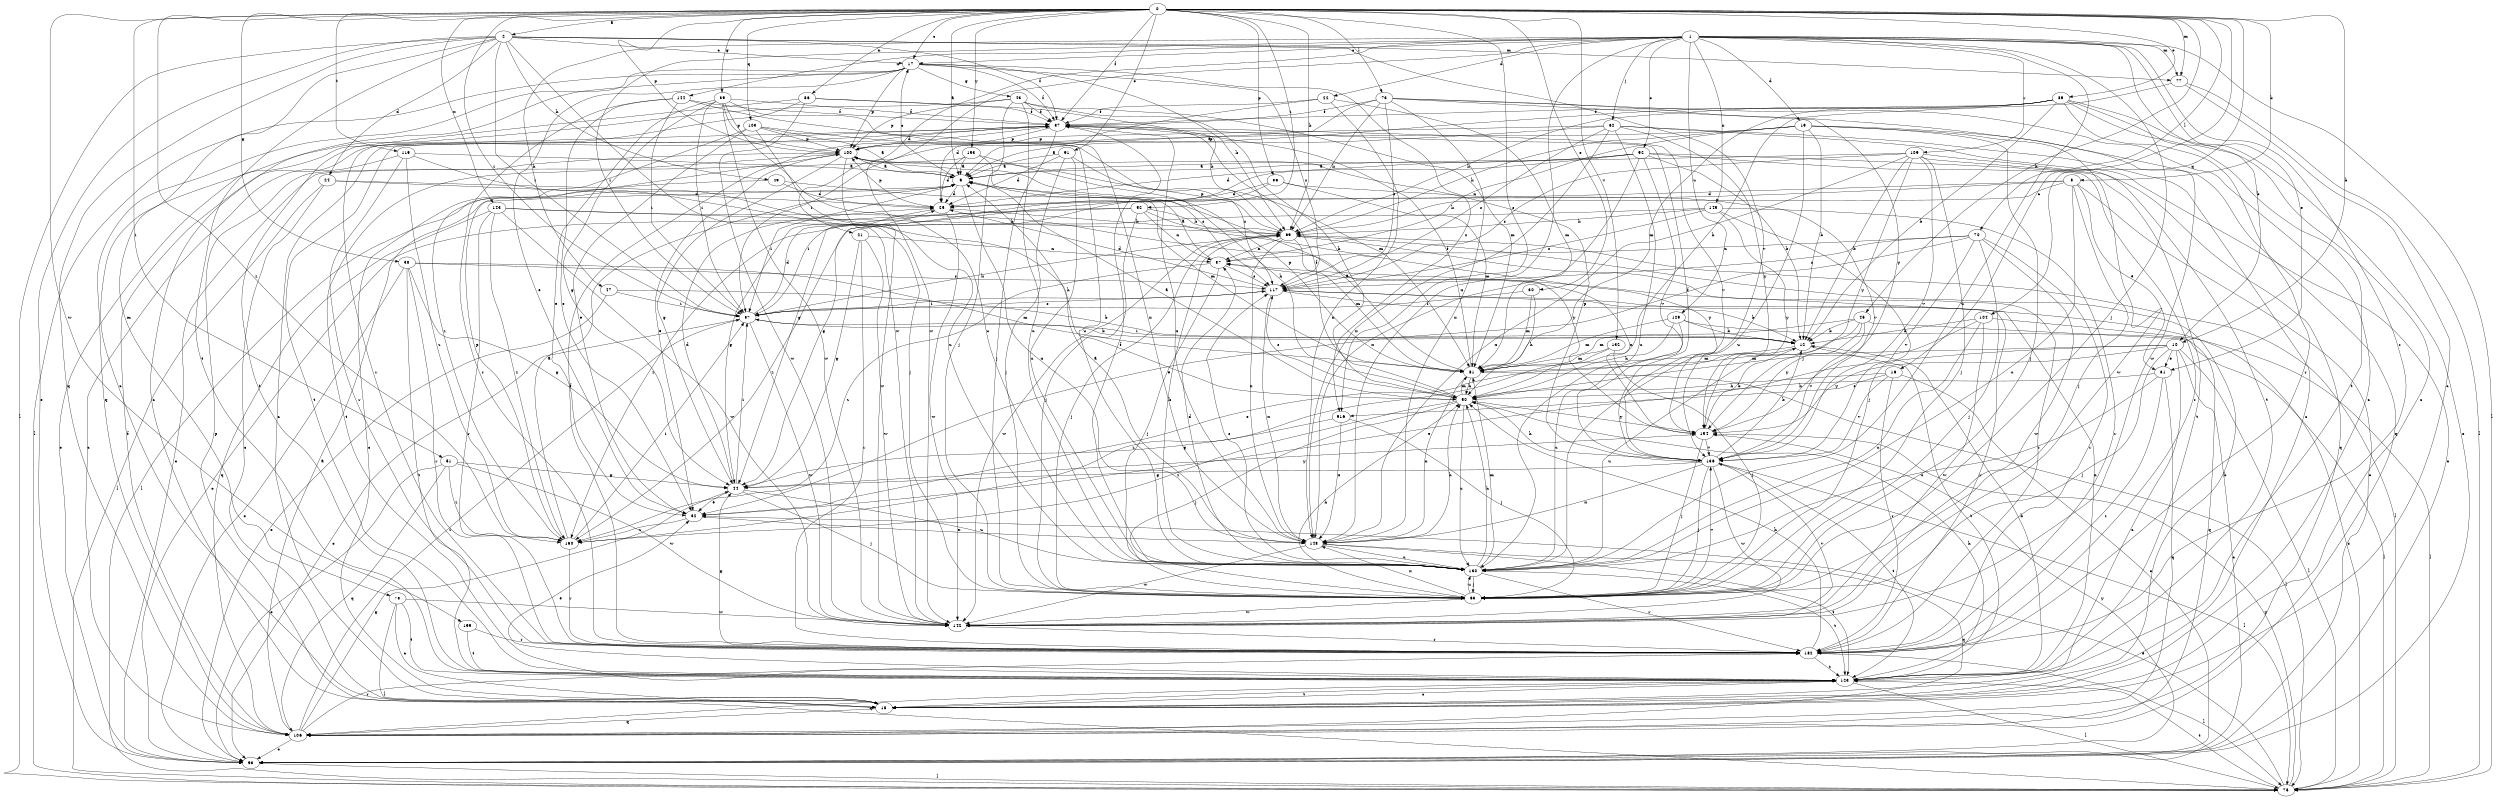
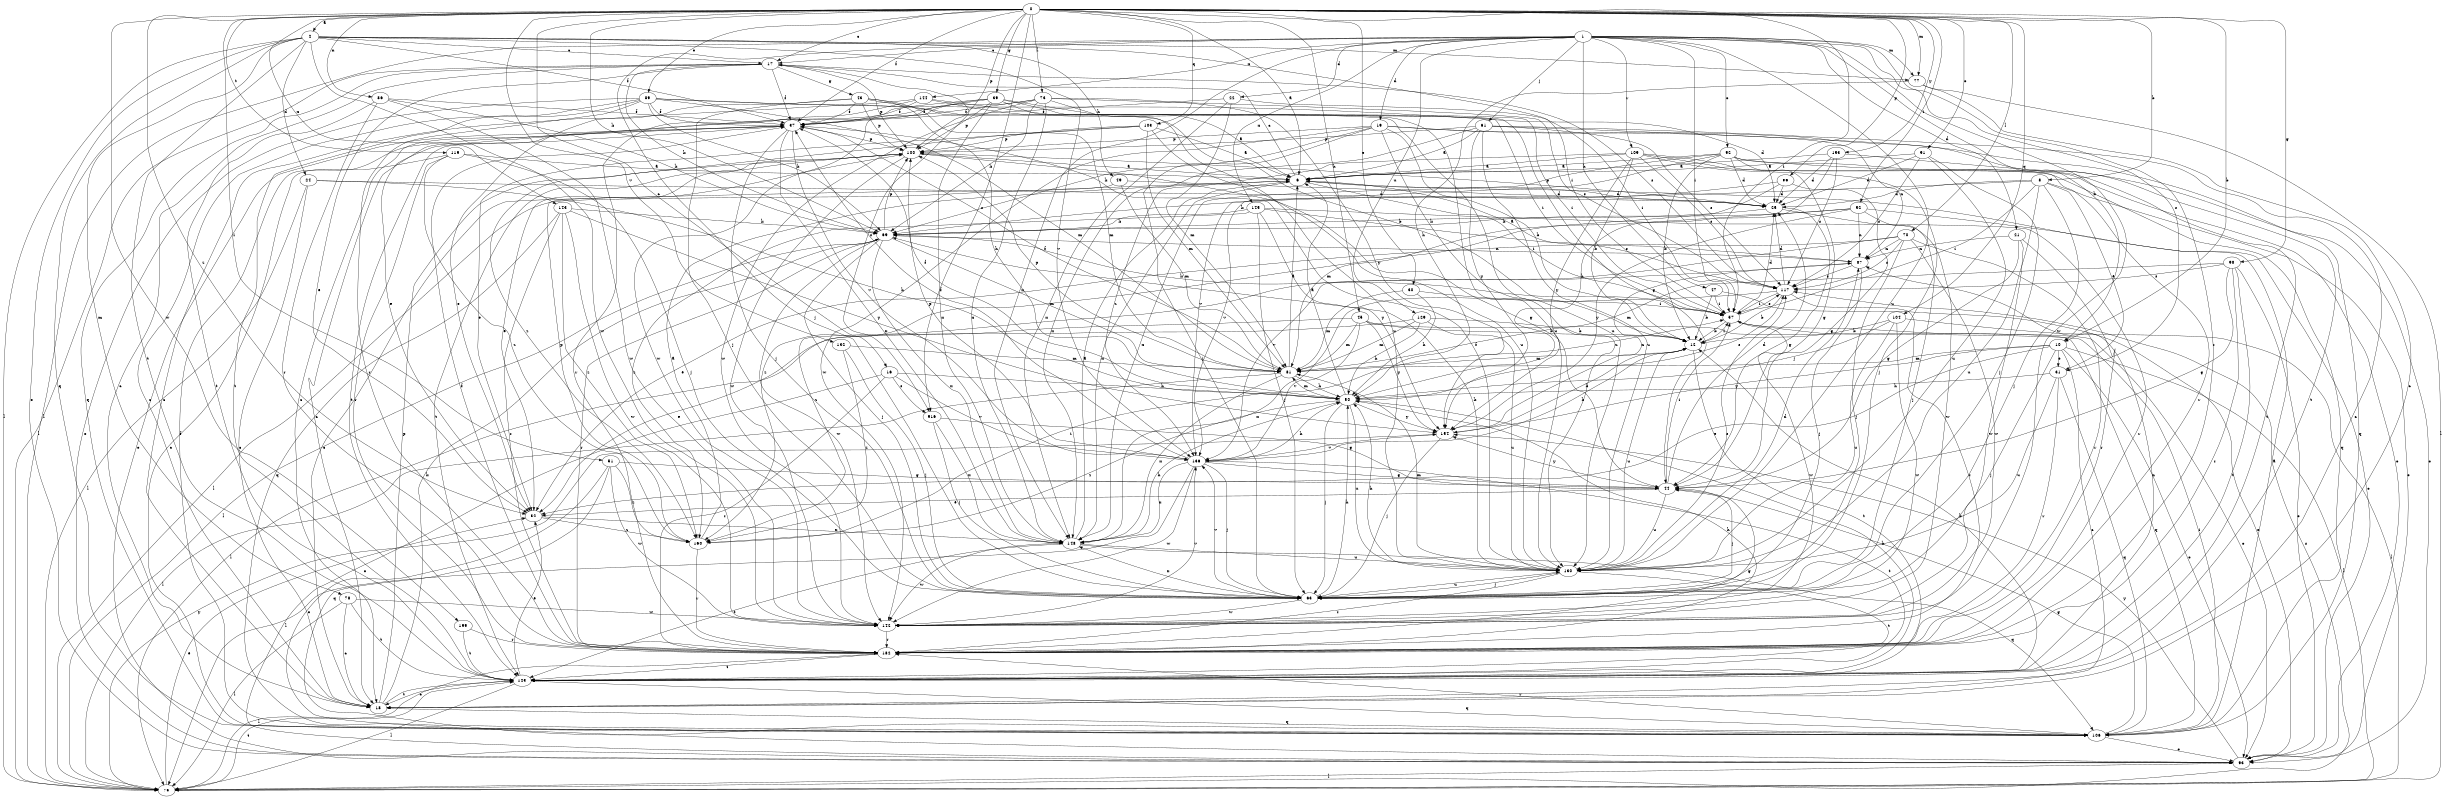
  strict digraph {
    0
    2
    6
    8
    10
    16
    17
    30
    37
-   38
+   38 [label=98]
    39
    45
    51
    52
    57
    69
    70
    73
    77
    86
    89
    91
    96
    100
    103
    104
    n27 [label=916]
    119
    n29 [label=132]
    n30 [label=199]
    143
    153
    160
    75
    142
    24
    49
    78
    93
    106
    123
    136
    148
    25
    31
    63
    130
    18
    32
    81
    154
    n52 [label=182]
    50
    43
    117
    44
    12
    87
    1
    19
    21
    22
    47
-   62
+   62 [label=61]
    92
    109
    129
    144
    145
    0 -> 2 [label=a]
    0 -> 6 [label=a]
    0 -> 8 [label=b]
    0 -> 10 [label=b]
    0 -> 16 [label=c]
    0 -> 17 [label=c]
    0 -> 30 [label=e]
    0 -> 37 [label=f]
    0 -> 38 [label=g]
    0 -> 39 [label=g]
    0 -> 45 [label=h]
    0 -> 51 [label=i]
    0 -> 52 [label=i]
    0 -> 57 [label=i]
    0 -> 69 [label=k]
    0 -> 70 [label=l]
    0 -> 73 [label=l]
    0 -> 77 [label=m]
    0 -> 86 [label=n]
    0 -> 89 [label=o]
    0 -> 91 [label=o]
    0 -> 96 [label=p]
    0 -> 100 [label=p]
    0 -> 103 [label=q]
    0 -> 104 [label=q]
    0 -> n27 [label=s]
    0 -> 119 [label=t]
    0 -> n29 [label=v]
    0 -> n30 [label=w]
    0 -> 143 [label=x]
    0 -> 153 [label=y]
-   0 -> 160 [label=z]
+   0 -> 32 [label=z]
    2 -> 17 [label=c]
    2 -> 37 [label=f]
    2 -> 57 [label=i]
    2 -> 77 [label=m]
    2 -> 75 [label=l]
    2 -> 142 [label=w]
    2 -> 24 [label=d]
    2 -> 49 [label=h]
    2 -> 78 [label=m]
    2 -> 93 [label=o]
    2 -> 106 [label=q]
    2 -> 123 [label=t]
    2 -> 136 [label=v]
    6 -> 17 [label=c]
    6 -> 57 [label=i]
    6 -> 75 [label=l]
    6 -> 148 [label=x]
    6 -> 25 [label=d]
    8 -> 57 [label=i]
    8 -> 69 [label=k]
    8 -> 93 [label=o]
    8 -> 25 [label=d]
    8 -> 31 [label=e]
    8 -> 63 [label=j]
    8 -> 130 [label=u]
    10 -> 75 [label=l]
    10 -> 93 [label=o]
    10 -> 31 [label=e]
    10 -> 63 [label=j]
    10 -> 18 [label=c]
    10 -> 32 [label=e]
    10 -> 81 [label=m]
    10 -> 154 [label=y]
    16 -> n27 [label=s]
    16 -> 93 [label=o]
    16 -> 136 [label=v]
    16 -> n52 [label=r]
    16 -> 50 [label=h]
    17 -> 37 [label=f]
    17 -> 69 [label=k]
    17 -> 100 [label=p]
    17 -> n27 [label=s]
    17 -> 75 [label=l]
    17 -> 106 [label=q]
    17 -> 18 [label=c]
    17 -> 32 [label=e]
    17 -> 43 [label=g]
    17 -> 117 [label=s]
    30 -> 57 [label=i]
    30 -> 81 [label=m]
    30 -> 50 [label=h]
    37 -> 100 [label=p]
    37 -> 93 [label=o]
    37 -> 123 [label=t]
    37 -> 136 [label=v]
    37 -> 148 [label=x]
    37 -> 63 [label=j]
    37 -> 18 [label=c]
    38 -> 93 [label=o]
    38 -> 123 [label=t]
    38 -> 81 [label=m]
    38 -> n52 [label=r]
    38 -> 117 [label=s]
    38 -> 44 [label=g]
    39 -> 37 [label=f]
    39 -> 57 [label=i]
    39 -> 100 [label=p]
    39 -> 142 [label=w]
    39 -> 148 [label=x]
    39 -> 130 [label=u]
    39 -> 32 [label=e]
    39 -> 44 [label=g]
    45 -> 106 [label=q]
    45 -> 136 [label=v]
    45 -> 32 [label=e]
    45 -> 81 [label=m]
    45 -> 154 [label=y]
    45 -> 12 [label=b]
    51 -> 160 [label=z]
    51 -> 142 [label=w]
    51 -> 93 [label=o]
    51 -> 106 [label=q]
    51 -> 44 [label=g]
    52 -> 69 [label=k]
    52 -> 160 [label=z]
    52 -> 93 [label=o]
    52 -> 63 [label=j]
    52 -> 154 [label=y]
    52 -> 87 [label=n]
    57 -> 69 [label=k]
    57 -> 142 [label=w]
    57 -> 93 [label=o]
    57 -> 25 [label=d]
    57 -> 117 [label=s]
    57 -> 12 [label=b]
    69 -> 100 [label=p]
    69 -> 75 [label=l]
    69 -> 142 [label=w]
    69 -> 148 [label=x]
    69 -> 63 [label=j]
    69 -> 81 [label=m]
    69 -> n52 [label=r]
    69 -> 87 [label=n]
    70 -> 142 [label=w]
    70 -> 136 [label=v]
    70 -> 63 [label=j]
    70 -> 32 [label=e]
    70 -> n52 [label=r]
    70 -> 117 [label=s]
    70 -> 87 [label=n]
    73 -> 6 [label=a]
    73 -> 37 [label=f]
    73 -> 69 [label=k]
    73 -> 142 [label=w]
    73 -> 148 [label=x]
    73 -> 18 [label=c]
    73 -> 154 [label=y]
    73 -> 117 [label=s]
    77 -> 75 [label=l]
    77 -> 18 [label=c]
    77 -> 50 [label=h]
    86 -> 37 [label=f]
    86 -> 69 [label=k]
    86 -> 142 [label=w]
    86 -> 123 [label=t]
    86 -> n52 [label=r]
    89 -> 37 [label=f]
    89 -> 69 [label=k]
    89 -> 93 [label=o]
    89 -> 123 [label=t]
    89 -> 25 [label=d]
    89 -> 18 [label=c]
    89 -> 81 [label=m]
    89 -> n52 [label=r]
    89 -> 12 [label=b]
    91 -> 6 [label=a]
    91 -> 25 [label=d]
    91 -> 63 [label=j]
    91 -> 130 [label=u]
    91 -> 117 [label=s]
    96 -> 136 [label=v]
    96 -> 25 [label=d]
    96 -> 81 [label=m]
    96 -> 44 [label=g]
    100 -> 6 [label=a]
    100 -> 142 [label=w]
    100 -> 123 [label=t]
    100 -> 32 [label=e]
    100 -> 44 [label=g]
    103 -> 6 [label=a]
    103 -> 100 [label=p]
    103 -> 160 [label=z]
    103 -> 130 [label=u]
    103 -> 32 [label=e]
    103 -> 81 [label=m]
    104 -> 75 [label=l]
    104 -> 142 [label=w]
    104 -> 130 [label=u]
    104 -> 50 [label=j]
    104 -> 12 [label=b]
    n27 -> 148 [label=x]
    n27 -> 63 [label=j]
    n27 -> 44 [label=g]
    119 -> 6 [label=a]
    119 -> 160 [label=z]
    119 -> 106 [label=c]
    119 -> 63 [label=j]
    119 -> n52 [label=r]
    n29 -> 160 [label=z]
    n29 -> 63 [label=j]
    n29 -> 81 [label=m]
    n30 -> 123 [label=t]
    n30 -> n52 [label=r]
    143 -> 69 [label=k]
    143 -> 160 [label=z]
    143 -> 142 [label=w]
    143 -> 106 [label=q]
    143 -> 154 [label=y]
    143 -> n52 [label=r]
    153 -> 6 [label=a]
    153 -> 93 [label=o]
    153 -> 25 [label=d]
    153 -> 50 [label=h]
    153 -> 117 [label=s]
    160 -> 6 [label=a]
    160 -> 57 [label=i]
    160 -> 100 [label=p]
    160 -> n52 [label=r]
    75 -> 123 [label=t]
    75 -> 32 [label=e]
    75 -> 154 [label=y]
    75 -> 117 [label=s]
    142 -> 136 [label=v]
    142 -> n52 [label=r]
    24 -> 75 [label=l]
    24 -> 25 [label=d]
    24 -> 18 [label=c]
    24 -> 50 [label=h]
    49 -> 25 [label=d]
    49 -> 18 [label=c]
    49 -> 81 [label=m]
    78 -> 75 [label=l]
    78 -> 142 [label=w]
    78 -> 123 [label=t]
    78 -> 18 [label=c]
    93 -> 75 [label=l]
    93 -> 154 [label=y]
    106 -> 6 [label=a]
    106 -> 37 [label=f]
    106 -> 57 [label=i]
    106 -> 93 [label=o]
    106 -> n52 [label=r]
    106 -> 44 [label=g]
    123 -> 75 [label=l]
    123 -> 106 [label=q]
    123 -> 18 [label=c]
    123 -> 32 [label=e]
    123 -> 50 [label=h]
    123 -> 12 [label=b]
    123 -> 87 [label=n]
    136 -> 37 [label=f]
    136 -> 100 [label=p]
    136 -> 75 [label=l]
    136 -> 142 [label=w]
    136 -> 123 [label=t]
    136 -> 148 [label=x]
    136 -> 63 [label=j]
    136 -> 50 [label=h]
    136 -> 44 [label=g]
    136 -> 12 [label=b]
    148 -> 6 [label=a]
    148 -> 142 [label=w]
    148 -> 106 [label=q]
    148 -> 123 [label=t]
    148 -> 130 [label=u]
    148 -> 50 [label=h]
    25 -> 69 [label=k]
    25 -> 100 [label=p]
    25 -> 142 [label=w]
    25 -> 44 [label=g]
    31 -> 106 [label=q]
    31 -> 130 [label=u]
    31 -> n52 [label=r]
    31 -> 50 [label=h]
    63 -> 142 [label=w]
    63 -> 136 [label=v]
    63 -> 148 [label=x]
    63 -> 130 [label=u]
    63 -> 50 [label=h]
    130 -> 37 [label=f]
    130 -> 69 [label=k]
    130 -> 123 [label=t]
    130 -> 63 [label=j]
    130 -> 81 [label=m]
    130 -> n52 [label=r]
    130 -> 50 [label=h]
    130 -> 117 [label=s]
    130 -> 87 [label=d]
    18 -> 69 [label=k]
    18 -> 100 [label=p]
    18 -> 106 [label=q]
    18 -> 123 [label=t]
    32 -> 160 [label=z]
    32 -> 148 [label=x]
    81 -> 6 [label=a]
    81 -> 37 [label=f]
    81 -> 100 [label=p]
    81 -> 75 [label=l]
    81 -> 148 [label=x]
    81 -> 50 [label=h]
    154 -> 136 [label=v]
    154 -> 63 [label=j]
    154 -> 12 [label=b]
    154 -> 87 [label=n]
    n52 -> 37 [label=f]
    n52 -> 75 [label=l]
    n52 -> 123 [label=t]
    n52 -> 50 [label=h]
    n52 -> 44 [label=g]
    50 -> 6 [label=a]
    50 -> 37 [label=f]
    50 -> 160 [label=z]
    50 -> 63 [label=j]
    50 -> 130 [label=u]
    50 -> 81 [label=m]
    50 -> 154 [label=y]
    50 -> 117 [label=s]
    43 -> 37 [label=f]
    43 -> 100 [label=p]
    43 -> 63 [label=j]
    43 -> 130 [label=u]
    43 -> 18 [label=c]
    43 -> 81 [label=m]
    43 -> 50 [label=h]
    117 -> 57 [label=i]
    117 -> 148 [label=x]
    117 -> 25 [label=d]
    117 -> n52 [label=r]
    117 -> 12 [label=b]
    44 -> 57 [label=i]
    44 -> 25 [label=d]
    44 -> 63 [label=j]
    44 -> 130 [label=u]
    44 -> 32 [label=e]
    44 -> 154 [label=y]
    12 -> 57 [label=i]
    12 -> 123 [label=t]
    12 -> 130 [label=u]
    12 -> 81 [label=m]
    87 -> 6 [label=a]
    87 -> 160 [label=z]
    87 -> 63 [label=j]
    87 -> 117 [label=s]
    1 -> 10 [label=b]
    1 -> 17 [label=c]
    1 -> 57 [label=i]
    1 -> 77 [label=m]
    1 -> 75 [label=l]
    1 -> 142 [label=w]
    1 -> 148 [label=x]
-   1 -> 31 [label=e]
+   1 -> 31 [label=s]
    1 -> 63 [label=j]
    1 -> 130 [label=u]
    1 -> n52 [label=r]
    1 -> 19 [label=d]
    1 -> 21 [label=d]
    1 -> 22 [label=d]
    1 -> 47 [label=h]
    1 -> 62 [label=j]
    1 -> 92 [label=o]
    1 -> 109 [label=r]
    1 -> 129 [label=u]
    1 -> 144 [label=x]
    1 -> 145 [label=x]
    19 -> 69 [label=k]
    19 -> 100 [label=p]
    19 -> 142 [label=w]
    19 -> 106 [label=q]
    19 -> 63 [label=j]
    19 -> 130 [label=u]
    19 -> 12 [label=b]
    19 -> 87 [label=n]
    21 -> 142 [label=w]
    21 -> n52 [label=r]
    21 -> 44 [label=g]
    21 -> 87 [label=n]
    22 -> 37 [label=f]
    22 -> 57 [label=i]
    22 -> 148 [label=x]
    22 -> 81 [label=m]
    47 -> 57 [label=i]
    47 -> 93 [label=o]
    47 -> 12 [label=b]
    62 -> 6 [label=a]
    62 -> 100 [label=p]
    62 -> 123 [label=t]
    62 -> 148 [label=x]
    62 -> 130 [label=u]
    62 -> 18 [label=c]
    62 -> 154 [label=y]
    62 -> 117 [label=s]
    92 -> 6 [label=a]
    92 -> 123 [label=t]
    92 -> 136 [label=v]
    92 -> 148 [label=x]
    92 -> 25 [label=d]
    92 -> n52 [label=r]
    92 -> 44 [label=g]
    92 -> 12 [label=b]
    109 -> 6 [label=a]
    109 -> 93 [label=o]
    109 -> 106 [label=q]
-   109 -> 136 [label=v]
-   109 -> 148 [label=x]
+   109 -> 136 [label=z]
    109 -> 63 [label=j]
    109 -> 154 [label=y]
    109 -> 117 [label=s]
    109 -> 12 [label=b]
    129 -> 75 [label=l]
    129 -> 130 [label=u]
    129 -> 81 [label=m]
    129 -> 50 [label=h]
    129 -> 12 [label=b]
    144 -> 37 [label=f]
    144 -> 57 [label=i]
    144 -> 130 [label=u]
    144 -> 32 [label=e]
    144 -> n52 [label=r]
    145 -> 69 [label=k]
    145 -> 160 [label=z]
    145 -> 63 [label=j]
    145 -> 154 [label=y]
    145 -> n52 [label=r]
    145 -> 117 [label=s]
  }
